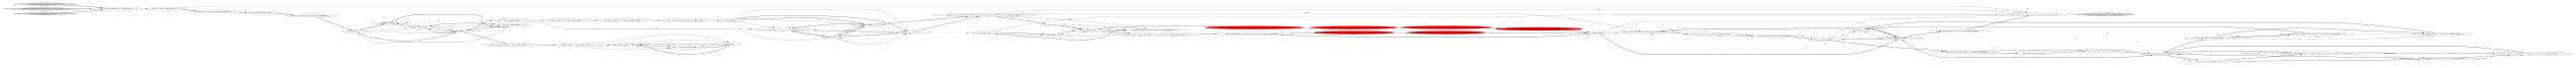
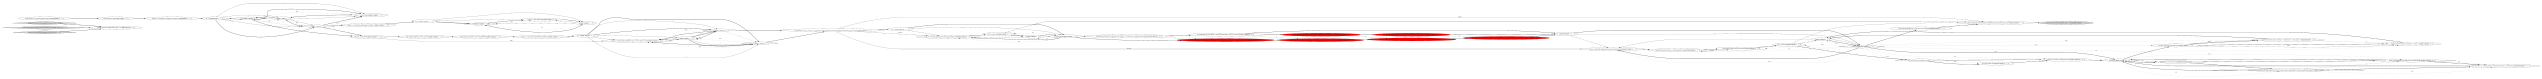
  digraph {
    fontname=Ubuntu
    rankdir=LR
    node [fillcolor=white fontname=Ubuntu shape=ellipse style=filled]
    edge [fontname=Ubuntu style=bold]
    n1 [fillcolor=lightgray label="testBasicCompositeIndexUsageInAllGroupJunction['1', '0', '0']" shape=diamond]
    n2 [label="IndexManager.TEST_RANGEINDEX_ONLY = true@@@4@@@['1', '1', '1']"]
-   n3 [label="Object r = new Object((((((@@@5@@@['1', '1', '1']"]
    n4 [label="add1.add(new Address(\"411045\",\"Baner\"))@@@15@@@['1', '1', '1']"]
    n5 [label="add1.add(new Address(\"411001\",\"DholePatilRd\"))@@@16@@@['1', '1', '1']"]
    n6 [label="Region r2 = CacheUtils.createRegion(\"employee\",)@@@17@@@['1', '1', '1']"]
    n7 [label="i < queries.length@@@27@@@['1', '1', '1']"]
    n8 [label="Query q = CacheUtils.getQueryService().newQuery(queries(i()@@@29@@@['1', '1', '1']"]
    n9 [label="i++@@@28@@@['1', '1', '1']"]
    n10 [label="r(i((0( = q.execute()@@@30@@@['1', '1', '1']"]
    n11 [fillcolor=red label="qs.createIndex(\"idIndexPf\",IndexType.FUNCTIONAL,\"iD\",SEPARATOR + \"portfolio pf , pf.collectionHolderMap\")@@@38@@@['0', '1', '0']"]
    n12 [label="qs.createIndex(\"idIndexPf\",IndexType.FUNCTIONAL,\"iD\",\"/portfolio pf , pf.collectionHolderMap\")@@@32@@@['1', '0', '1']"]
    n13 [label="ssOrrs.CompareQueryResultsWithoutAndWithIndexes(r,queries.length,queries)@@@55@@@['1', '1', '1']"]
    n14 [fillcolor=red label="qs.createIndex(\"empIdIndexPf2\",IndexType.FUNCTIONAL,\"empId\",SEPARATOR + \"employee\")@@@39@@@['0', '1', '0']"]
    n15 [label="qs.createIndex(\"empIdIndexPf2\",IndexType.FUNCTIONAL,\"empId\",\"/employee\")@@@33@@@['1', '0', '1']"]
    n16 [fillcolor=red label="qs.createIndex(\"statusIndexPf3\",IndexType.FUNCTIONAL,\"status\",\"/portfolio3 pf3 \")@@@40@@@['1', '0', '0']"]
    n17 [fillcolor=red label="qs.createIndex(\"ageIndexemp\",IndexType.FUNCTIONAL,\"age\",\"/employee emp \")@@@41@@@['1', '0', '0']"]
    n18 [fillcolor=red label="qs.createIndex(\"statusIndexPf3\",IndexType.FUNCTIONAL,\"status\",SEPARATOR + \"portfolio3 pf3 \")@@@40@@@['0', '1', '0']"]
    n19 [label="int i = 0@@@34@@@['1', '1', '1']"]
    n20 [fillcolor=red label="qs.createIndex(\"ageIndexemp\",IndexType.FUNCTIONAL,\"age\",SEPARATOR + \"employee emp \")@@@41@@@['0', '1', '0']"]
    n21 [label="i < 1000@@@10@@@['0', '0', '1']" shape=diamond]
    n22 [label="i++@@@11@@@['1', '1', '1']"]
    n23 [label="r1.put(i + \"\",new Portfolio(i))@@@12@@@['1', '1', '1']"]
    n24 [label="Set add1 = new HashSet()@@@14@@@['1', '1', '1']"]
    n25 [label="i < 100@@@10@@@['1', '1', '0']" shape=diamond]
    n26 [label="r2.put(i + \"\",new Employee(\"empName\",(20 + i),i,\"Mr.\",(5000 + i),add1))@@@21@@@['1', '1', '1']"]
    n27 [label="i < 100@@@25@@@['1', '1', '0']" shape=diamond]
    n28 [label="i < 1000@@@19@@@['0', '0', '1']" shape=diamond]
    n29 [label="String queries = {\"SELECT DISTINCT * FROM /portfolio pf, pf.positions pos, /employee emp WHERE pf.iD = emp.empId\"}@@@23@@@['1', '1', '1']"]
    n30 [label="i++@@@20@@@['1', '1', '1']"]
    n31 [label="int i = 0@@@26@@@['1', '1', '1']"]
    n32 [label="Query q = CacheUtils.getQueryService().newQuery(queries(i()@@@37@@@['1', '1', '1']"]
    n33 [label="Iterator itr = observer.indexesUsed.iterator()@@@44@@@['1', '1', '1']"]
    n34 [label="itr.hasNext()@@@45@@@['1', '1', '1']" shape=diamond]
    n35 [label="!(temp.equals(\"ageIndexemp\") || temp.equals(\"idIndexPf\") || temp.equals(\"empIdIndexPf2\") || temp.equals(\"statusIndexPf3\"))@@@55@@@['1', '1', '0']" shape=diamond]
    n36 [label="!(temp.equals(\"idIndexPf\") || temp.equals(\"empIdIndexPf2\"))@@@47@@@['0', '0', '1']" shape=diamond]
    n37 [label="int indxs = observer.indexesUsed.size()@@@51@@@['1', '1', '1']"]
-   n38 [label="String temp = itr.next().toString()@@@46@@@['1', '1', '1']"]
+   n38 [label="String temp = itr.next().toString()@@@46@@@['1', '1', '1']" shape=diamond]
    n39 [label="r(i((1( = q.execute()@@@40@@@['1', '1', '1']"]
    n40 [label="i++@@@36@@@['1', '1', '1']"]
    n41 [label="!observer.isIndexesUsed@@@41@@@['1', '1', '1']" shape=diamond]
    n42 [fillcolor=lightgray label="{IndexManager.TEST_RANGEINDEX_ONLY = false}@@@57@@@['1', '1', '1']"]
    n43 [label="i < queries.length@@@35@@@['1', '1', '1']" shape=diamond]
    n44 [label="fail(\"Index is NOT uesd\")@@@42@@@['1', '1', '1']"]
    n45 [label="QueryService qs = CacheUtils.getQueryService()@@@6@@@['1', '1', '1']"]
    n46 [label="Position.resetCounter()@@@7@@@['1', '1', '1']"]
    n47 [label="Region r1 = CacheUtils.createRegion(\"portfolio\",)@@@8@@@['1', '1', '1']"]
    n48 [label="Region r3 = CacheUtils.createRegion(\"portfolio3\",)@@@14@@@['1', '1', '0']"]
    n49 [label="int i = 0@@@15@@@['1', '1', '0']"]
    n50 [label="fail(\"<idIndexPf> or <empIdIndexPf2> was expected but found \" + temp.toString())@@@48@@@['1', '1', '1']"]
    n51 [label="int i = 0@@@18@@@['1', '1', '1']"]
    n52 [label="assertTrue(\"Indexes used is not of size = 4 but of size = \" + indxs,indxs == 4)@@@60@@@['1', '1', '0']"]
    n53 [label="assertTrue(\"Indexes used is not of size = 2\",indxs == 2)@@@52@@@['0', '0', '1']"]
    n54 [label="int i = 0@@@9@@@['1', '1', '1']"]
    n55 [label="QueryObserverImpl observer = new QueryObserverImpl()@@@38@@@['1', '1', '1']"]
    n56 [label="QueryObserverHolder.setInstance(observer)@@@39@@@['1', '1', '1']"]
    n57 [label="StructSetOrResultsSet ssOrrs = new StructSetOrResultsSet()@@@54@@@['1', '1', '1']"]
    n58 [fillcolor=lightgray label="testBasicCompositeIndexUsageWithOneIndexExpansionAndTruncation['0', '0', '1']" shape=diamond]
    n59 [fillcolor=lightgray label="testBasicCompositeIndexUsageInAllGroupJunction['0', '1', '0']" shape=diamond]
    n60 [label="i < 10@@@16@@@['1', '1', '0']" shape=diamond]
    n61 [label="r3.put(i + \"\",new Portfolio(i))@@@18@@@['1', '1', '0']"]
    n62 [label="i++@@@17@@@['1', '1', '0']"]
    n1 -> n2
-   n2 -> n3
-   n3 -> n13 [label=r style=solid]
-   n3 -> n45
    n4 -> n5
    n5 -> n6
    n6 -> n51
    n7 -> n8
    n7 -> n8 [label=true style=dotted]
    n7 -> n9 [label=true style=dotted]
-   n28 -> n10 [label=true style=dotted]
+   n7 -> n10 [label=true style=dotted]
    n7 -> n11
    n7 -> n12
    n8 -> n10
    n9 -> n7 [label=i style=solid]
    n9 -> n7
    n9 -> n8 [label=i style=solid]
    n10 -> n9 [label=i style=solid]
    n10 -> n9
    n10 -> n13 [label=r style=solid]
    n11 -> n14
    n12 -> n11 [label=0 style=dashed]
    n12 -> n15
    n13 -> n42
    n14 -> n18
    n15 -> n14 [label=0 style=dashed]
    n15 -> n16
    n15 -> n19
    n16 -> n17
    n16 -> n18 [label=0 style=dashed]
    n17 -> n19
    n17 -> n20 [label=0 style=dashed]
    n18 -> n20
    n19 -> n32 [label=i style=solid]
    n19 -> n43
    n19 -> n43 [label=i style=solid]
    n20 -> n19
    n21 -> n22 [label=true style=dotted]
    n21 -> n23
    n21 -> n23 [label=true style=dotted]
-   n21 -> n24 [style=dotted]
+   n21 -> n24
    n22 -> n21
    n22 -> n21 [label=i style=solid]
    n22 -> n23 [label=i style=solid]
    n22 -> n25
    n22 -> n25 [label=i style=solid]
    n23 -> n22
    n24 -> n4
    n24 -> n26 [label=add1 style=solid]
    n25 -> n21 [label=0 style=dashed]
    n25 -> n22 [label=true style=dotted]
    n25 -> n23 [label=true style=dotted]
    n25 -> n23
    n25 -> n24
    n25 -> n48
    n26 -> n30
    n27 -> n26
    n27 -> n26 [label=true style=dotted]
    n27 -> n28 [label=0 style=dashed]
    n27 -> n29
    n27 -> n30 [label=true]
    n28 -> n26
    n28 -> n26 [label=true style=dotted]
    n28 -> n29
    n28 -> n30 [label=true style=dotted]
    n29 -> n8 [label=queries style=solid]
    n29 -> n13 [label=queries style=solid]
    n29 -> n31
    n29 -> n32 [label=queries style=solid]
    n30 -> n26 [label=i style=solid]
    n30 -> n27
    n30 -> n27 [label=i style=solid]
    n30 -> n28
    n30 -> n28 [label=i style=solid]
    n31 -> n7
    n31 -> n7 [label=i style=solid]
    n31 -> n8 [label=i style=solid]
    n32 -> n55
    n33 -> n34
    n34 -> n35 [label=true style=dotted]
    n34 -> n36 [label=true style=dotted]
    n34 -> n37
    n34 -> n38
    n34 -> n38 [label=true style=dotted]
    n35 -> n34
    n35 -> n36 [label=0 style=dashed]
    n35 -> n50 [label=true style=dotted]
    n35 -> n50
    n36 -> n34
    n36 -> n50 [label=true style=dotted]
    n36 -> n50
    n37 -> n52
    n37 -> n52 [label=indxs style=solid]
    n37 -> n53 [label=indxs style=solid]
    n37 -> n53
    n38 -> n35
    n38 -> n36
    n39 -> n13 [label=r style=solid]
    n39 -> n40 [label=i style=solid]
    n39 -> n41
    n40 -> n32 [label=i style=solid]
    n40 -> n43 [label=i style=solid]
    n40 -> n43
    n41 -> n33
    n41 -> n44
    n41 -> n44 [label=true style=dotted]
    n43 -> n32
    n43 -> n32 [label=true style=dotted]
    n43 -> n33 [label=true style=dotted]
    n43 -> n34 [label=true]
    n43 -> n37 [label=true style=dotted]
-   n43 -> n39 [label=true]
+   n43 -> n39 [label=true style=dotted]
    n43 -> n40 [label=true style=dotted]
    n43 -> n41 [label=true style=dotted]
    n43 -> n52 [label=true style=dotted]
    n43 -> n53 [label=true style=dotted]
    n43 -> n55 [label=true style=dotted]
    n43 -> n56 [label=true style=dotted]
    n43 -> n57
    n44 -> n33
    n45 -> n46
    n46 -> n47
    n47 -> n54
    n48 -> n49
    n49 -> n60 [label=i style=solid]
    n49 -> n60
    n49 -> n61 [label=i style=solid]
    n49 -> n62 [label=i style=solid]
    n50 -> n34
    n51 -> n26 [label=i style=solid]
    n51 -> n27 [label=i style=solid]
    n51 -> n27
    n51 -> n28 [label=i style=solid]
    n51 -> n28
    n51 -> n30 [label=i style=solid]
    n52 -> n40
    n52 -> n53 [label=0 style=dashed]
    n53 -> n40
    n54 -> n21
    n54 -> n21 [label=i style=solid]
    n54 -> n22 [label=i style=solid]
    n54 -> n23 [label=i style=solid]
    n54 -> n25
    n54 -> n25 [label=i style=solid]
    n55 -> n56
    n55 -> n56 [label=observer style=solid]
    n56 -> n39
    n57 -> n13
    n58 -> n2
    n59 -> n2
    n60 -> n61
    n60 -> n61 [label=true style=dotted]
-   n60 -> n62 [label=true]
+   n60 -> n62 [label=true style=dotted]
    n61 -> n62
    n62 -> n60 [label=i style=solid]
    n62 -> n60
    n62 -> n61 [label=i style=solid]
  }
